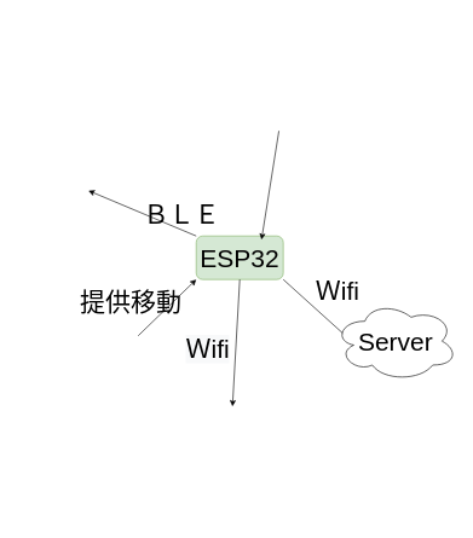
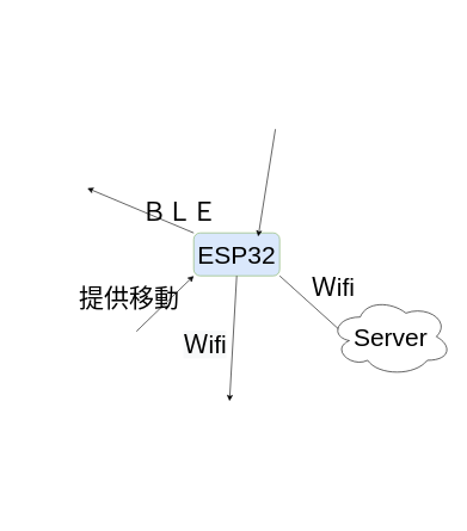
  <mxCell id="0" />
  <mxCell id="1" parent="0" />
- <mxCell id="2" value="&lt;font style=&quot;font-size: 35px&quot;&gt;ESP32&lt;/font&gt;" style="rounded=1;whiteSpace=wrap;html=1;fillColor=#d5e8d4;strokeColor=#82b366;" vertex="1" parent="1"><mxGeometry x="270" y="325" width="120" height="60" as="geometry" /></mxCell>
+ <mxCell id="2" value="&lt;font style=&quot;font-size: 35px&quot;&gt;ESP32&lt;/font&gt;" style="rounded=1;whiteSpace=wrap;html=1;fillColor=#dae8fc;strokeColor=#82b366;" vertex="1" parent="1"><mxGeometry x="270" y="325" width="120" height="60" as="geometry" /></mxCell>
  <mxCell id="3" value="" style="shape=image;imageAspect=0;aspect=fixed;verticalLabelPosition=bottom;verticalAlign=top;fontSize=35;image=https://lh3.googleusercontent.com/Gd5irGL8Fv2LIkpymDp03dsObwkpedIEjxau67B24GuwKEj4IKJGF4WewEU-MpDhyp6SuClzLV-MkFztav3Xr-YJrhA-MNyXU_ZhtHhba8jq0uUU13M3KnebN9PZHjj6bQ6Va5RI1BqMDndY4QnrMmBTzk5o5B_FEfsg9CvjU4p8GbaKV7Vx2DY_jTob-4gJbjEWmt9pgvyATBKq0TwfQt7r9ylEvNMCUzwyhfw2C_-KJbo4Q2Uj79zgie4TtF739YDt6maXeZohDnNEGmPLA0MtQXA5-OGXG-yHurYajM0RqQUvCMhpYKzEFANibCl2rYd4J8PbfCbKjL2qurrT7fZId_I8VuXCw0k0UyoJ_w15N87MgjUcuQPayHW3ArFJ2q2ZhWmC2OpG6RCIC0uTnxZkQtTfPnGkR5F0jpsb3-SQKnIlCEOVKrkUexN8y_7eGJVTEeBWmQBAYA1fkjfWE-t-BC0qJVvGXSw3kkb7CvvZ2xc_jZB3hF_CNhV0sgI6Z2YuhbqTFNYte7pVGlWo1ECY8LmkHa4oyY8uISAZsstfV5oeMX7wDpGhpIObTpd9j_ZocTRXmzI2a6R86gFouE_o6-bB8bL6Us5lSygOlFRTPkNamuDVEUjWyINuZ8sKhVN-XRSe3afsR5lgg3vrHa2f3PKNQZf1lrFoRuV6HR8O9tZQvMC5QsamEbi3R02xOSfG5Aw8VYWEWXKxi9FKOC1Z=s601-no?authuser=0;" vertex="1" parent="1"><mxGeometry x="344" y="20" width="160" height="160" as="geometry" /></mxCell>
  <mxCell id="4" value="Server" style="ellipse;shape=cloud;whiteSpace=wrap;html=1;fontSize=35;" vertex="1" parent="1"><mxGeometry x="460" y="415" width="170" height="110" as="geometry" /></mxCell>
  <mxCell id="5" value="" style="shape=image;imageAspect=0;aspect=fixed;verticalLabelPosition=bottom;verticalAlign=top;fontSize=35;image=https://www.gmmall.com.tw/images/product_images/popup_images/57_0.jpg;" vertex="1" parent="1"><mxGeometry x="240" y="560" width="160" height="160" as="geometry" /></mxCell>
  <mxCell id="6" value="" style="shape=image;imageAspect=0;aspect=fixed;verticalLabelPosition=bottom;verticalAlign=top;fontSize=35;image=https://ct.yimg.com/xd/api/res/1.2/61Cm0YCO1kyLHJEHOSi5FQ--/YXBwaWQ9eXR3YXVjdGlvbnNlcnZpY2U7aD03MDA7cT04NTtyb3RhdGU9YXV0bzt3PTcwMA--/https://s.yimg.com/ob/image/09b8773e-495e-4845-9d68-b3c5505e6105.jpg;" vertex="1" parent="1"><mxGeometry x="20" y="460" width="170" height="170" as="geometry" /></mxCell>
  <mxCell id="7" value="" style="shape=image;imageAspect=0;aspect=fixed;verticalLabelPosition=bottom;verticalAlign=top;fontSize=35;image=https://cdn.hk01.com/di/media/images/dw/20211022/528285616132067328170982.jpeg/VxZvynB0vJiqvhQF-Cff9JlZ8B_puE9OMGptBzBqbQc?v=w640;" vertex="1" parent="1"><mxGeometry x="30" y="150" width="200.55" height="113" as="geometry" /></mxCell>
  <mxCell id="8" value="" style="endArrow=classic;html=1;rounded=0;fontSize=35;exitX=0.25;exitY=1;exitDx=0;exitDy=0;" edge="1" parent="1" source="3"><mxGeometry width="50" height="50" relative="1" as="geometry"><mxPoint x="310" y="380" as="sourcePoint" /><mxPoint x="360" y="330" as="targetPoint" /></mxGeometry></mxCell>
  <mxCell id="9" value="" style="endArrow=none;html=1;rounded=0;fontSize=35;exitX=1;exitY=1;exitDx=0;exitDy=0;entryX=0.07;entryY=0.4;entryDx=0;entryDy=0;entryPerimeter=0;" edge="1" parent="1" source="2" target="4"><mxGeometry width="50" height="50" relative="1" as="geometry"><mxPoint x="310" y="380" as="sourcePoint" /><mxPoint x="360" y="330" as="targetPoint" /></mxGeometry></mxCell>
  <mxCell id="10" value="" style="endArrow=classic;html=1;rounded=0;fontSize=35;exitX=0;exitY=0;exitDx=0;exitDy=0;entryX=0.456;entryY=0.995;entryDx=0;entryDy=0;entryPerimeter=0;" edge="1" parent="1" source="2" target="7"><mxGeometry width="50" height="50" relative="1" as="geometry"><mxPoint x="310" y="380" as="sourcePoint" /><mxPoint x="360" y="330" as="targetPoint" /></mxGeometry></mxCell>
  <mxCell id="11" value="" style="endArrow=classic;html=1;rounded=0;fontSize=35;entryX=0;entryY=1;entryDx=0;entryDy=0;" edge="1" parent="1" source="6" target="2"><mxGeometry width="50" height="50" relative="1" as="geometry"><mxPoint x="310" y="380" as="sourcePoint" /><mxPoint x="120" y="340" as="targetPoint" /></mxGeometry></mxCell>
  <mxCell id="12" value="" style="endArrow=classic;html=1;rounded=0;fontSize=35;exitX=0.5;exitY=1;exitDx=0;exitDy=0;entryX=0.5;entryY=0;entryDx=0;entryDy=0;" edge="1" parent="1" source="2" target="5"><mxGeometry width="50" height="50" relative="1" as="geometry"><mxPoint x="310" y="380" as="sourcePoint" /><mxPoint x="360" y="330" as="targetPoint" /></mxGeometry></mxCell>
  <mxCell id="13" value="ＢＬＥ" style="text;html=1;strokeColor=none;fillColor=none;align=center;verticalAlign=middle;whiteSpace=wrap;rounded=0;fontSize=35;" vertex="1" parent="1"><mxGeometry x="190" y="280" width="120" height="30" as="geometry" /></mxCell>
  <mxCell id="14" value="Ｗifi" style="text;html=1;strokeColor=none;fillColor=none;align=center;verticalAlign=middle;whiteSpace=wrap;rounded=0;fontSize=35;" vertex="1" parent="1"><mxGeometry x="410" y="385" width="110" height="30" as="geometry" /></mxCell>
  <mxCell id="15" value="&lt;span style=&quot;color: rgb(0, 0, 0); font-family: helvetica; font-size: 35px; font-style: normal; font-weight: 400; letter-spacing: normal; text-align: center; text-indent: 0px; text-transform: none; word-spacing: 0px; background-color: rgb(248, 249, 250); display: inline; float: none;&quot;&gt;Ｗifi&lt;/span&gt;" style="text;whiteSpace=wrap;html=1;fontSize=35;" vertex="1" parent="1"><mxGeometry x="254" y="454" width="90" height="60" as="geometry" /></mxCell>
  <mxCell id="16" value="提供移動" style="text;html=1;strokeColor=none;fillColor=none;align=center;verticalAlign=middle;whiteSpace=wrap;rounded=0;fontSize=35;" vertex="1" parent="1"><mxGeometry x="100" y="385" width="160" height="60" as="geometry" /></mxCell>
